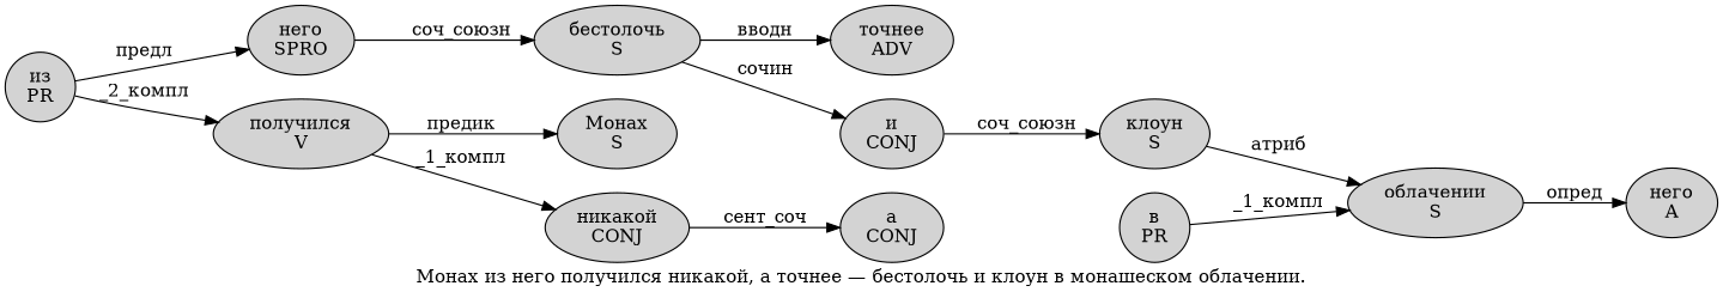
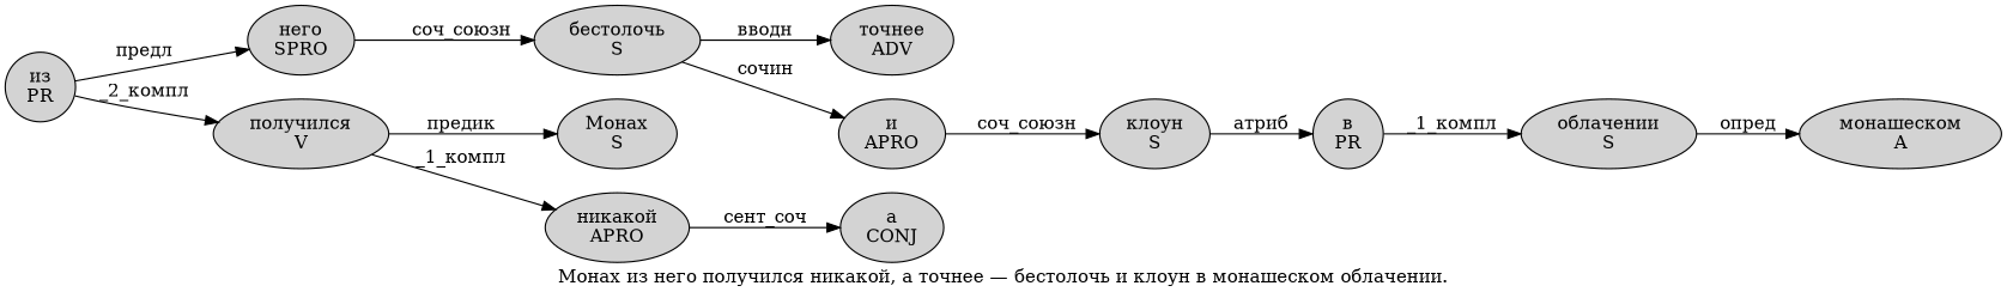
  digraph {
    label="Монах из него получился никакой, а точнее — бестолочь и клоун в монашеском облачении."
    rankdir=LR
    node [fillcolor=lightgray penwidth=1 shape=ellipse style=filled]
    n1 [label="Монах\nS"]
    n2 [label="из\nPR"]
    n3 [label="него\nSPRO"]
    n4 [label="получился\nV"]
    n5 [label="бестолочь\nS"]
-   n6 [label="никакой\nCONJ"]
+   n6 [label="никакой\nAPRO"]
    n7 [label="а\nCONJ"]
    n8 [label="точнее\nADV"]
-   n9 [label="и\nCONJ"]
+   n9 [label="и\nAPRO"]
    n10 [label="клоун\nS"]
    n11 [label="в\nPR"]
    n12 [label="облачении\nS"]
-   n13 [label="него\nA"]
+   n13 [label="монашеском\nA"]
    n2 -> n3 [label="предл"]
    n2 -> n4 [label="_2_компл"]
    n3 -> n5 [label="соч_союзн"]
    n4 -> n1 [label="предик"]
    n4 -> n6 [label="_1_компл"]
    n5 -> n8 [label="вводн"]
    n5 -> n9 [label="сочин"]
    n6 -> n7 [label="сент_соч"]
    n9 -> n10 [label="соч_союзн"]
-   n10 -> n12 [label="атриб"]
+   n10 -> n11 [label="атриб"]
    n11 -> n12 [label="_1_компл"]
    n12 -> n13 [label="опред"]
  }
